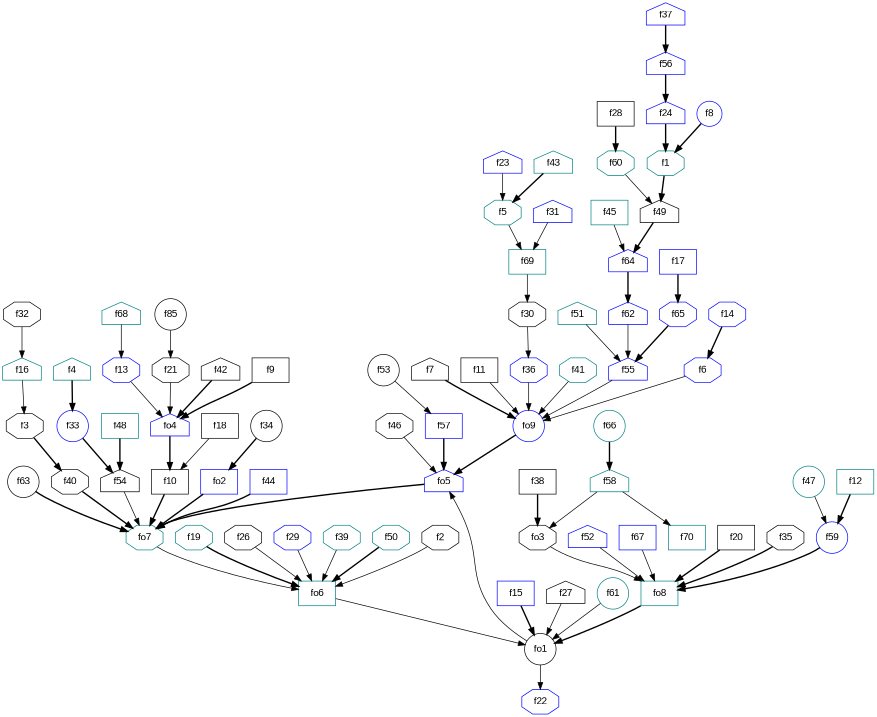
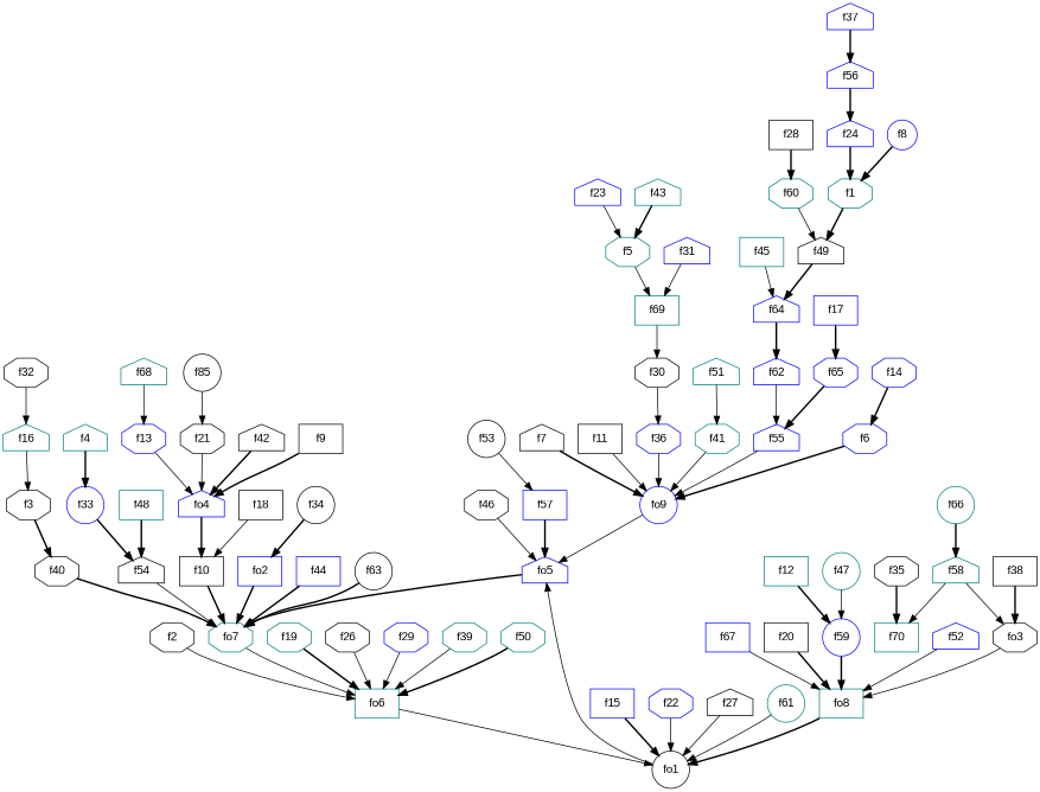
  strict digraph {
    fontname="Liberation Sans"
    node [color=blue fontname="Liberation Sans" shape=octagon]
    edge [fontname="Liberation Sans" style=solid weight=2]
    f1 [color=teal]
    f49 [color=black shape=house]
    f64 [shape=house]
    f2 [color=black]
    fo6 [color=teal shape=box]
    fo1 [color=black shape=circle]
    f3 [color=black]
    f40 [color=black]
    fo7 [color=teal]
    f4 [color=teal shape=house]
    f33 [shape=circle]
    f54 [color=black shape=house]
    f5 [color=teal]
    f69 [color=teal shape=box]
    f30 [color=black]
    fo9 [shape=circle]
    f6
    fo5 [shape=house]
    f7 [color=black shape=house]
    f8 [shape=circle]
    f9 [color=black shape=box]
    fo4 [shape=house]
    f10 [color=black shape=box]
    f11 [color=black shape=box]
    f12 [color=teal shape=box]
    f59 [shape=circle]
    fo8 [color=teal shape=box]
    f13
    f14
    f15 [shape=box]
    f16 [color=teal shape=house]
    f17 [shape=box]
    f65
    f55 [shape=house]
    f18 [color=black shape=box]
    f19 [color=teal]
    f20 [color=black shape=box]
    f21 [color=black]
    f22
    f23 [shape=house]
    f24 [shape=house]
    n42 [color=black label=f85 shape=circle]
    f26 [color=black]
    f27 [color=black shape=house]
    f28 [color=black shape=box]
    f60 [color=teal]
    f29
    f36
    f31 [shape=house]
    f32 [color=black]
    f34 [color=black shape=circle]
    fo2 [shape=box]
    f35 [color=black]
    f70 [color=teal shape=box]
    f37 [shape=house]
    f56 [shape=house]
    f38 [color=black shape=box]
    fo3 [color=black]
    f39 [color=teal]
    f41 [color=teal]
    f42 [color=black shape=house]
    f43 [color=teal shape=house]
    f44 [shape=box]
    f45 [color=teal shape=box]
    f62 [shape=house]
    f46 [color=black]
    f47 [color=teal shape=circle]
    f48 [color=teal shape=box]
    f50 [color=teal]
    f51 [color=teal shape=house]
    f52 [shape=house]
    f53 [color=black shape=circle]
    f57 [shape=box]
    f58 [color=teal shape=house]
    f61 [color=teal shape=circle]
    f63 [color=black shape=circle]
    f66 [color=teal shape=circle]
    f67 [shape=box]
    f68 [color=teal shape=house]
    f1 -> f49 [style=bold]
    f49 -> f64 [style=bold]
    f64 -> f62 [style=bold]
    f2 -> fo6
    fo6 -> fo1
    fo1 -> fo5
    f3 -> f40 [style=bold]
    f40 -> fo7 [style=bold]
    fo7 -> fo6
    f4 -> f33 [style=bold]
    f33 -> f54 [style=bold]
    f54 -> fo7
    f5 -> f69
    f69 -> f30
    f30 -> f36
-   fo9 -> fo5 [style=bold]
-   f6 -> fo9
+   fo9 -> fo5
+   f6 -> fo9 [style=bold]
    fo5 -> fo7 [style=bold]
    f7 -> fo9 [style=bold]
    f8 -> f1 [style=bold]
    f9 -> fo4 [style=bold]
    fo4 -> f10 [style=bold]
    f10 -> fo7 [style=bold]
    f11 -> fo9
    f12 -> f59 [style=bold]
    f59 -> fo8 [style=bold]
    fo8 -> fo1 [style=bold]
    f13 -> fo4
    f14 -> f6 [style=bold]
    f15 -> fo1 [style=bold]
    f16 -> f3
    f17 -> f65 [style=bold]
    f65 -> f55 [style=bold]
    f55 -> fo9
    f18 -> f10
    f19 -> fo6 [style=bold]
    f20 -> fo8 [style=bold]
    f21 -> fo4
-   fo1 -> f22
+   f22 -> fo1
    f23 -> f5
    f24 -> f1 [style=bold]
    n42 -> f21
    f26 -> fo6
    f27 -> fo1
    f28 -> f60 [style=bold]
    f60 -> f49
    f29 -> fo6
    f36 -> fo9
    f31 -> f69
    f32 -> f16
    f34 -> fo2 [style=bold]
    fo2 -> fo7 [style=bold]
-   f35 -> fo8 [style=bold]
+   f35 -> f70 [style=bold]
    f37 -> f56 [style=bold]
    f56 -> f24 [style=bold]
    f38 -> fo3 [style=bold]
    fo3 -> fo8
    f39 -> fo6
    f41 -> fo9
    f42 -> fo4 [style=bold]
    f43 -> f5 [style=bold]
    f44 -> fo7 [style=bold]
    f45 -> f64
    f62 -> f55
    f46 -> fo5
    f47 -> f59
    f48 -> f54 [style=bold]
    f50 -> fo6 [style=bold]
-   f51 -> f55
+   f51 -> f41
    f52 -> fo8
    f53 -> f57
    f57 -> fo5 [style=bold]
    f58 -> f70
    f58 -> fo3
    f61 -> fo1
    f63 -> fo7 [style=bold]
    f66 -> f58 [style=bold]
    f67 -> fo8
    f68 -> f13
  }
